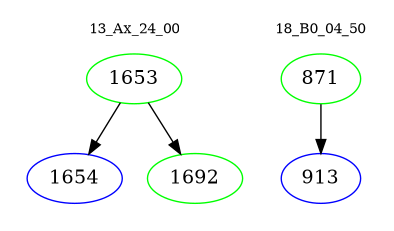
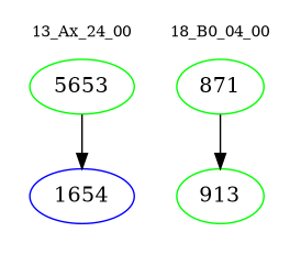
  digraph {
    node [color=green]
    edge [color=black]
-   n1 [label=1653]
+   n1 [label=5653]
    n2 [color=blue label=1654]
-   n3 [label=1692]
    n4 [label=871]
-   n5 [color=blue label=913]
+   n5 [label=913]
    subgraph cluster_1 {
      color=white
      fontsize=10
      label="13_Ax_24_00"
      n1
      n2
-     n3
    }
    subgraph cluster_2 {
      color=white
      fontsize=10
-     label="18_B0_04_50"
+     label="18_B0_04_00"
      n4
      n5
    }
    n1 -> n2
-   n1 -> n3
    n4 -> n5
  }
